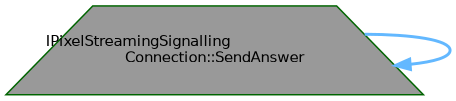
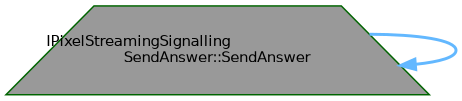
  digraph {
    rankdir=TB
-   n1 [color=darkgreen fillcolor=grey60 fontcolor=black fontname=Helvetica fontsize=10 height=0.2 label="IPixelStreamingSignalling\lConnection::SendAnswer" shape=trapezium style=filled width=0.4]
+   n1 [color=darkgreen fillcolor=grey60 fontcolor=black fontname=Helvetica fontsize=10 height=0.2 label="IPixelStreamingSignalling\lSendAnswer::SendAnswer" shape=trapezium style=filled width=0.4]
    n1 -> n1 [color=steelblue1 fontname=Helvetica fontsize=10 labelfontname=Helvetica labelfontsize=10 style=bold]
  }
